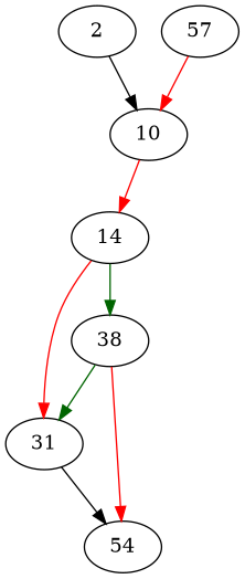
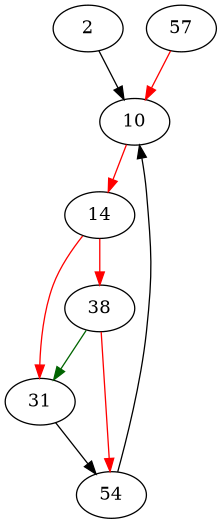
  strict digraph {
    edge [color=red]
    2 [entry=true]
    10
    14
    n4 [label=38]
    31
    57
    54
    2 -> 10 [color=""]
    10 -> 14 [cond=true]
-   14 -> n4 [color=darkgreen cond=true]
+   14 -> n4 [cond=true]
    14 -> 31 [cond=false]
    n4 -> 31 [color=darkgreen cond=true]
    n4 -> 54 [cond=false]
    31 -> 54 [color=""]
    57 -> 10 [cond=false]
+   54 -> 10 [color=""]
  }
